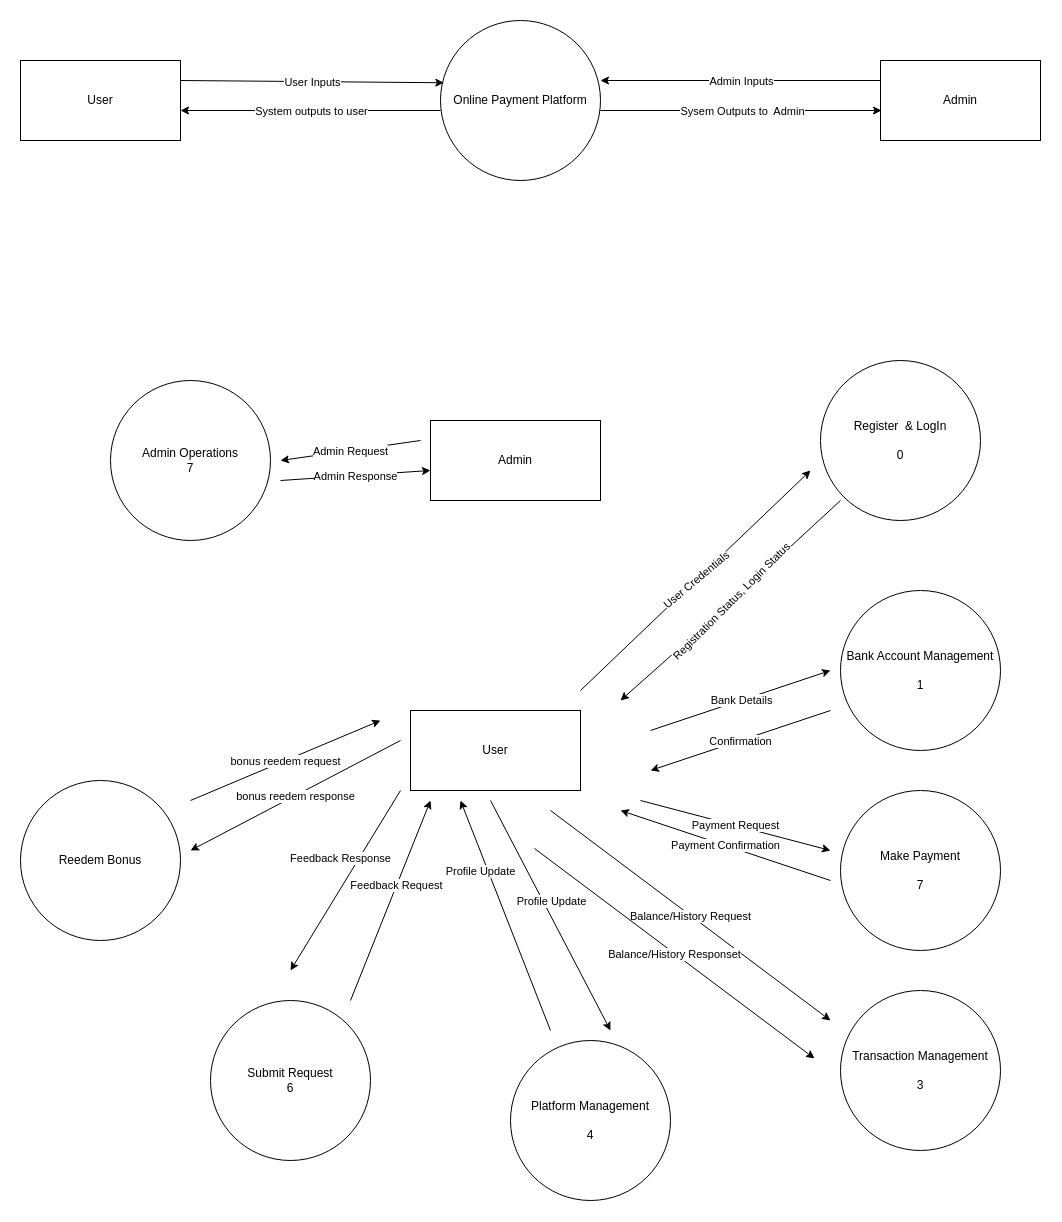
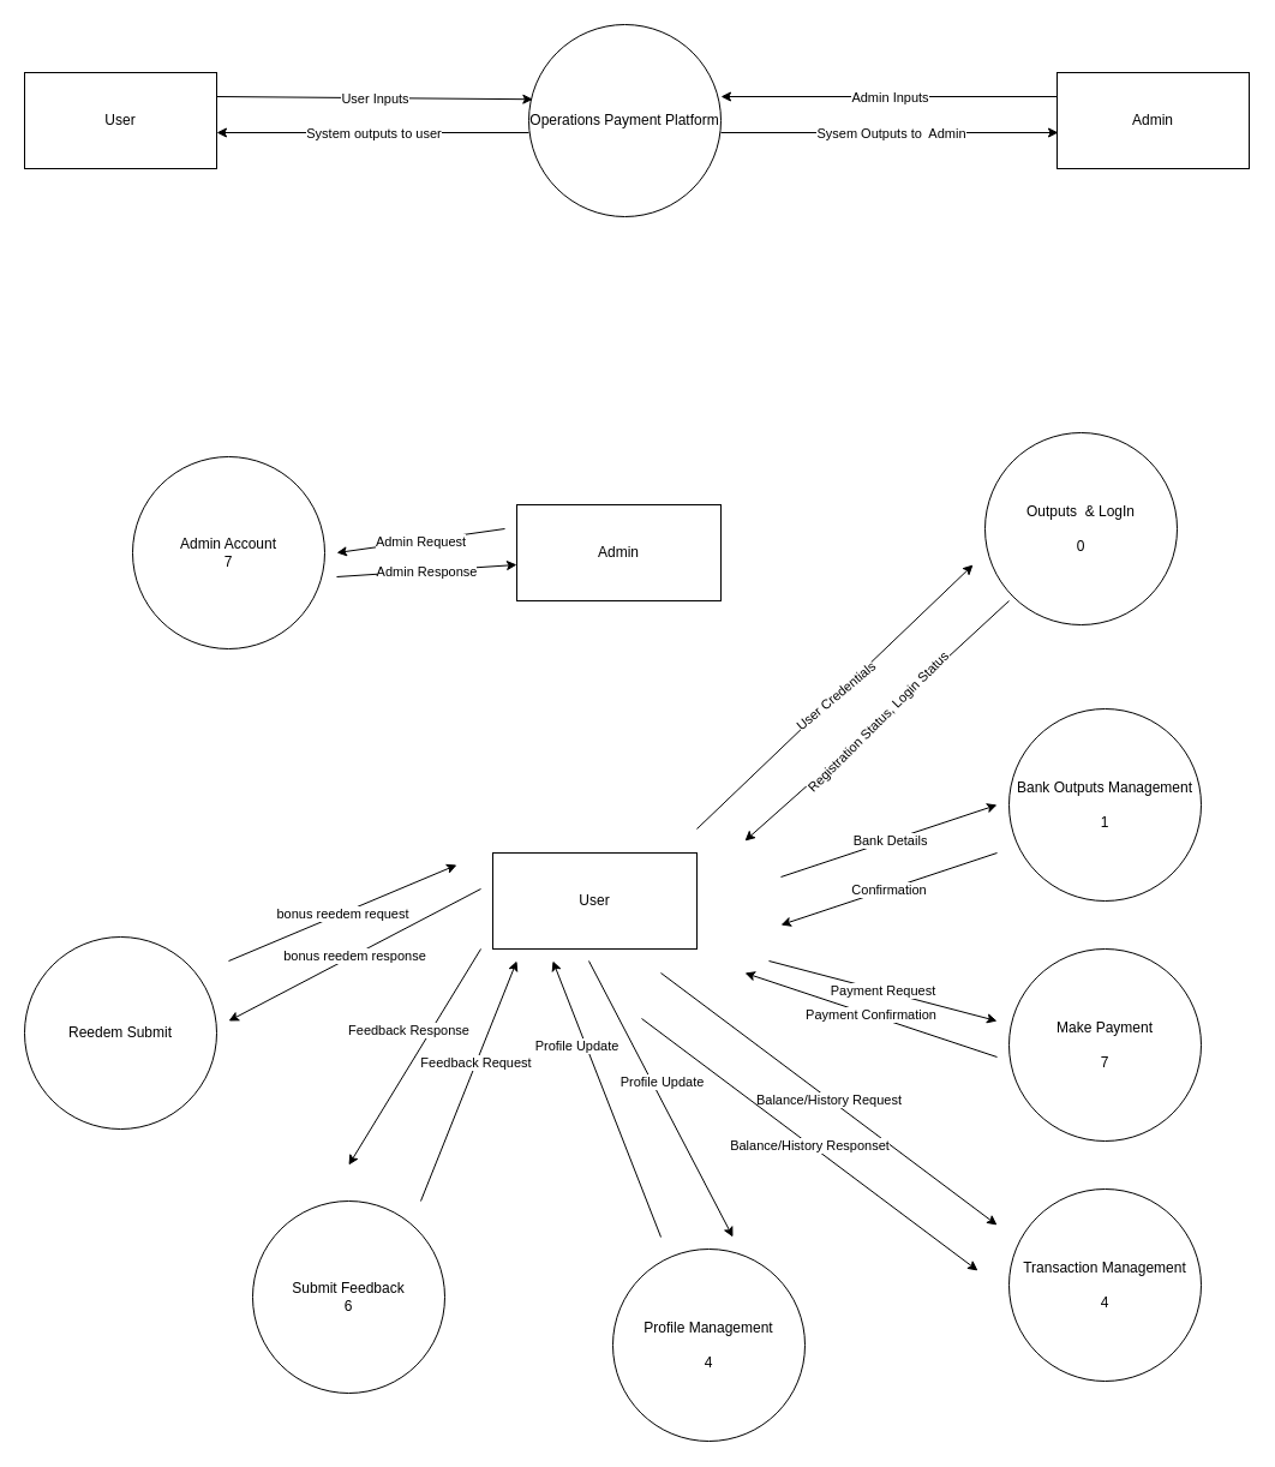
  <mxCell id="0" />
  <mxCell id="1" parent="0" />
- <mxCell id="2" value="Admin Operations&lt;br&gt;7" style="shape=ellipse;html=1;dashed=0;whiteSpace=wrap;perimeter=ellipsePerimeter;" parent="1" vertex="1"><mxGeometry x="110" y="380" width="160" height="160" as="geometry" /></mxCell>
+ <mxCell id="2" value="Admin Account&lt;br&gt;7" style="shape=ellipse;html=1;dashed=0;whiteSpace=wrap;perimeter=ellipsePerimeter;" parent="1" vertex="1"><mxGeometry x="110" y="380" width="160" height="160" as="geometry" /></mxCell>
  <mxCell id="3" value="Make Payment&lt;br&gt;&lt;br&gt;7" style="shape=ellipse;html=1;dashed=0;whiteSpace=wrap;perimeter=ellipsePerimeter;" parent="1" vertex="1"><mxGeometry x="840" y="790" width="160" height="160" as="geometry" /></mxCell>
- <mxCell id="4" value="Register&amp;nbsp; &amp;amp; LogIn&lt;br&gt;&lt;br&gt;0" style="shape=ellipse;html=1;dashed=0;whiteSpace=wrap;perimeter=ellipsePerimeter;" parent="1" vertex="1"><mxGeometry x="820" y="360" width="160" height="160" as="geometry" /></mxCell>
- <mxCell id="5" value="Bank Account Management&lt;br&gt;&lt;br&gt;1" style="shape=ellipse;html=1;dashed=0;whiteSpace=wrap;perimeter=ellipsePerimeter;" parent="1" vertex="1"><mxGeometry x="840" y="590" width="160" height="160" as="geometry" /></mxCell>
+ <mxCell id="4" value="Outputs&amp;nbsp; &amp;amp; LogIn&lt;br&gt;&lt;br&gt;0" style="shape=ellipse;html=1;dashed=0;whiteSpace=wrap;perimeter=ellipsePerimeter;" parent="1" vertex="1"><mxGeometry x="820" y="360" width="160" height="160" as="geometry" /></mxCell>
+ <mxCell id="5" value="Bank Outputs Management&lt;br&gt;&lt;br&gt;1" style="shape=ellipse;html=1;dashed=0;whiteSpace=wrap;perimeter=ellipsePerimeter;" parent="1" vertex="1"><mxGeometry x="840" y="590" width="160" height="160" as="geometry" /></mxCell>
  <mxCell id="6" value="User" style="html=1;dashed=0;whiteSpace=wrap;" parent="1" vertex="1"><mxGeometry x="410" y="710" width="170" height="80" as="geometry" /></mxCell>
  <mxCell id="7" value="Admin" style="html=1;dashed=0;whiteSpace=wrap;" parent="1" vertex="1"><mxGeometry x="430" y="420" width="170" height="80" as="geometry" /></mxCell>
  <mxCell id="8" value="" style="endArrow=classic;html=1;rounded=0;" parent="1" edge="1"><mxGeometry relative="1" as="geometry"><mxPoint x="580" y="690" as="sourcePoint" /><mxPoint x="810" y="470" as="targetPoint" /></mxGeometry></mxCell>
  <mxCell id="9" value="User Credentials" style="edgeLabel;resizable=0;html=1;align=center;verticalAlign=middle;rotation=-40;" parent="8" connectable="0" vertex="1"><mxGeometry relative="1" as="geometry" /></mxCell>
  <mxCell id="10" value="" style="endArrow=classic;html=1;rounded=0;" parent="1" edge="1"><mxGeometry relative="1" as="geometry"><mxPoint x="840" y="500" as="sourcePoint" /><mxPoint x="620" y="700" as="targetPoint" /><Array as="points"><mxPoint x="710" y="620" /></Array></mxGeometry></mxCell>
  <mxCell id="11" value="Registration Status, Login Status" style="edgeLabel;resizable=0;html=1;align=center;verticalAlign=middle;rotation=-45;" parent="10" connectable="0" vertex="1"><mxGeometry relative="1" as="geometry" /></mxCell>
  <mxCell id="12" value="" style="endArrow=classic;html=1;rounded=0;" parent="1" edge="1"><mxGeometry relative="1" as="geometry"><mxPoint x="650" y="730" as="sourcePoint" /><mxPoint x="830" y="670" as="targetPoint" /></mxGeometry></mxCell>
  <mxCell id="13" value="Bank Details" style="edgeLabel;resizable=0;html=1;align=center;verticalAlign=middle;" parent="12" connectable="0" vertex="1"><mxGeometry relative="1" as="geometry" /></mxCell>
  <mxCell id="14" value="" style="endArrow=classic;html=1;rounded=0;" parent="1" edge="1"><mxGeometry relative="1" as="geometry"><mxPoint x="830" y="710" as="sourcePoint" /><mxPoint x="650" y="770" as="targetPoint" /></mxGeometry></mxCell>
  <mxCell id="15" value="Confirmation" style="edgeLabel;resizable=0;html=1;align=center;verticalAlign=middle;" parent="14" connectable="0" vertex="1"><mxGeometry relative="1" as="geometry" /></mxCell>
  <mxCell id="16" value="" style="endArrow=classic;html=1;rounded=0;" parent="1" edge="1"><mxGeometry relative="1" as="geometry"><mxPoint x="640" y="800" as="sourcePoint" /><mxPoint x="830" y="850" as="targetPoint" /></mxGeometry></mxCell>
  <mxCell id="17" value="Payment Request" style="edgeLabel;resizable=0;html=1;align=center;verticalAlign=middle;" parent="16" connectable="0" vertex="1"><mxGeometry relative="1" as="geometry" /></mxCell>
  <mxCell id="18" value="" style="endArrow=classic;html=1;rounded=0;" parent="1" edge="1"><mxGeometry relative="1" as="geometry"><mxPoint x="830" y="880" as="sourcePoint" /><mxPoint x="620" y="810" as="targetPoint" /></mxGeometry></mxCell>
  <mxCell id="19" value="Payment Confirmation" style="edgeLabel;resizable=0;html=1;align=center;verticalAlign=middle;" parent="18" connectable="0" vertex="1"><mxGeometry relative="1" as="geometry" /></mxCell>
  <mxCell id="20" value="" style="endArrow=classic;html=1;rounded=0;" parent="1" edge="1"><mxGeometry relative="1" as="geometry"><mxPoint x="550" y="810" as="sourcePoint" /><mxPoint x="830" y="1020" as="targetPoint" /></mxGeometry></mxCell>
  <mxCell id="21" value="Balance/History Request" style="edgeLabel;resizable=0;html=1;align=center;verticalAlign=middle;" parent="20" connectable="0" vertex="1"><mxGeometry relative="1" as="geometry"><mxPoint x="-1" as="offset" /></mxGeometry></mxCell>
  <mxCell id="22" value="" style="endArrow=classic;html=1;rounded=0;" parent="1" edge="1"><mxGeometry relative="1" as="geometry"><mxPoint x="420" y="440" as="sourcePoint" /><mxPoint x="280" y="460" as="targetPoint" /></mxGeometry></mxCell>
  <mxCell id="23" value="Admin Request" style="edgeLabel;resizable=0;html=1;align=center;verticalAlign=middle;" parent="22" connectable="0" vertex="1"><mxGeometry relative="1" as="geometry" /></mxCell>
  <mxCell id="24" value="" style="endArrow=classic;html=1;rounded=0;" parent="1" edge="1"><mxGeometry relative="1" as="geometry"><mxPoint x="280" y="480" as="sourcePoint" /><mxPoint x="430" y="470" as="targetPoint" /></mxGeometry></mxCell>
  <mxCell id="25" value="Admin Response" style="edgeLabel;resizable=0;html=1;align=center;verticalAlign=middle;" parent="24" connectable="0" vertex="1"><mxGeometry relative="1" as="geometry" /></mxCell>
- <mxCell id="26" value="Platform Management&lt;br&gt;&lt;br&gt;4" style="shape=ellipse;html=1;dashed=0;whiteSpace=wrap;perimeter=ellipsePerimeter;" parent="1" vertex="1"><mxGeometry x="510" y="1040" width="160" height="160" as="geometry" /></mxCell>
+ <mxCell id="26" value="Profile Management&lt;br&gt;&lt;br&gt;4" style="shape=ellipse;html=1;dashed=0;whiteSpace=wrap;perimeter=ellipsePerimeter;" parent="1" vertex="1"><mxGeometry x="510" y="1040" width="160" height="160" as="geometry" /></mxCell>
  <mxCell id="27" value="" style="endArrow=classic;html=1;rounded=0;" parent="1" edge="1"><mxGeometry relative="1" as="geometry"><mxPoint x="490" y="800" as="sourcePoint" /><mxPoint x="610" y="1030" as="targetPoint" /></mxGeometry></mxCell>
  <mxCell id="28" value="&lt;div&gt;Profile Update&lt;/div&gt;" style="edgeLabel;resizable=0;html=1;align=center;verticalAlign=middle;" parent="27" connectable="0" vertex="1"><mxGeometry relative="1" as="geometry"><mxPoint y="-15" as="offset" /></mxGeometry></mxCell>
  <mxCell id="29" value="" style="endArrow=classic;html=1;rounded=0;" parent="1" edge="1"><mxGeometry relative="1" as="geometry"><mxPoint x="550" y="1030" as="sourcePoint" /><mxPoint x="460" y="800" as="targetPoint" /></mxGeometry></mxCell>
  <mxCell id="30" value="&lt;div&gt;Profile Update&lt;/div&gt;" style="edgeLabel;resizable=0;html=1;align=center;verticalAlign=middle;" parent="29" connectable="0" vertex="1"><mxGeometry relative="1" as="geometry"><mxPoint x="-26" y="-45" as="offset" /></mxGeometry></mxCell>
- <mxCell id="31" value="Transaction Management&lt;br&gt;&lt;br&gt;3" style="shape=ellipse;html=1;dashed=0;whiteSpace=wrap;perimeter=ellipsePerimeter;" parent="1" vertex="1"><mxGeometry x="840" y="990" width="160" height="160" as="geometry" /></mxCell>
+ <mxCell id="31" value="Transaction Management&lt;br&gt;&lt;br&gt;4" style="shape=ellipse;html=1;dashed=0;whiteSpace=wrap;perimeter=ellipsePerimeter;" parent="1" vertex="1"><mxGeometry x="840" y="990" width="160" height="160" as="geometry" /></mxCell>
  <mxCell id="32" value="" style="endArrow=classic;html=1;rounded=0;" parent="1" edge="1"><mxGeometry relative="1" as="geometry"><mxPoint x="534" y="848" as="sourcePoint" /><mxPoint x="814" y="1058" as="targetPoint" /></mxGeometry></mxCell>
  <mxCell id="33" value="Balance/History Responset" style="edgeLabel;resizable=0;html=1;align=center;verticalAlign=middle;" parent="32" connectable="0" vertex="1"><mxGeometry relative="1" as="geometry"><mxPoint x="-1" as="offset" /></mxGeometry></mxCell>
- <mxCell id="34" value="Online Payment Platform" style="shape=ellipse;html=1;dashed=0;whiteSpace=wrap;perimeter=ellipsePerimeter;" parent="1" vertex="1"><mxGeometry x="440" y="20" width="160" height="160" as="geometry" /></mxCell>
+ <mxCell id="34" value="Operations Payment Platform" style="shape=ellipse;html=1;dashed=0;whiteSpace=wrap;perimeter=ellipsePerimeter;" parent="1" vertex="1"><mxGeometry x="440" y="20" width="160" height="160" as="geometry" /></mxCell>
  <mxCell id="35" value="User" style="html=1;dashed=0;whiteSpace=wrap;" parent="1" vertex="1"><mxGeometry x="20" y="60" width="160" height="80" as="geometry" /></mxCell>
  <mxCell id="36" value="Admin" style="html=1;dashed=0;whiteSpace=wrap;" parent="1" vertex="1"><mxGeometry x="880" y="60" width="160" height="80" as="geometry" /></mxCell>
  <mxCell id="37" value="" style="endArrow=classic;html=1;rounded=0;entryX=0.021;entryY=0.389;entryDx=0;entryDy=0;entryPerimeter=0;exitX=1;exitY=0.25;exitDx=0;exitDy=0;" parent="1" source="35" target="34" edge="1"><mxGeometry relative="1" as="geometry"><mxPoint x="160" y="80" as="sourcePoint" /><mxPoint x="260" y="80" as="targetPoint" /></mxGeometry></mxCell>
  <mxCell id="38" value="User Inputs" style="edgeLabel;resizable=0;html=1;align=center;verticalAlign=middle;" parent="37" connectable="0" vertex="1"><mxGeometry relative="1" as="geometry" /></mxCell>
  <mxCell id="39" value="" style="endArrow=classic;html=1;rounded=0;" parent="1" edge="1"><mxGeometry relative="1" as="geometry"><mxPoint x="440" y="110" as="sourcePoint" /><mxPoint x="180" y="110" as="targetPoint" /></mxGeometry></mxCell>
  <mxCell id="40" value="System outputs to user" style="edgeLabel;resizable=0;html=1;align=center;verticalAlign=middle;" parent="39" connectable="0" vertex="1"><mxGeometry relative="1" as="geometry" /></mxCell>
  <mxCell id="41" value="" style="endArrow=classic;html=1;rounded=0;entryX=0.004;entryY=0.417;entryDx=0;entryDy=0;entryPerimeter=0;" parent="1" edge="1"><mxGeometry relative="1" as="geometry"><mxPoint x="600" y="110" as="sourcePoint" /><mxPoint x="881" y="110" as="targetPoint" /></mxGeometry></mxCell>
  <mxCell id="42" value="Sysem Outputs to&amp;nbsp; Admin" style="edgeLabel;resizable=0;html=1;align=center;verticalAlign=middle;" parent="41" connectable="0" vertex="1"><mxGeometry relative="1" as="geometry" /></mxCell>
  <mxCell id="43" value="" style="endArrow=classic;html=1;rounded=0;entryX=1;entryY=0.375;entryDx=0;entryDy=0;entryPerimeter=0;" parent="1" target="34" edge="1"><mxGeometry relative="1" as="geometry"><mxPoint x="880" y="80" as="sourcePoint" /><mxPoint x="600" y="80" as="targetPoint" /></mxGeometry></mxCell>
  <mxCell id="44" value="Admin Inputs" style="edgeLabel;resizable=0;html=1;align=center;verticalAlign=middle;" parent="43" connectable="0" vertex="1"><mxGeometry relative="1" as="geometry" /></mxCell>
- <mxCell id="45" value="Submit Request&lt;br&gt;6" style="shape=ellipse;html=1;dashed=0;whiteSpace=wrap;perimeter=ellipsePerimeter;" parent="1" vertex="1"><mxGeometry x="210" y="1000" width="160" height="160" as="geometry" /></mxCell>
+ <mxCell id="45" value="Submit Feedback&lt;br&gt;6" style="shape=ellipse;html=1;dashed=0;whiteSpace=wrap;perimeter=ellipsePerimeter;" parent="1" vertex="1"><mxGeometry x="210" y="1000" width="160" height="160" as="geometry" /></mxCell>
  <mxCell id="46" value="" style="endArrow=classic;html=1;rounded=0;" parent="1" edge="1"><mxGeometry relative="1" as="geometry"><mxPoint x="350" y="1000" as="sourcePoint" /><mxPoint x="430" y="800" as="targetPoint" /></mxGeometry></mxCell>
  <mxCell id="47" value="&lt;div&gt;Feedback Request&lt;/div&gt;" style="edgeLabel;resizable=0;html=1;align=center;verticalAlign=middle;" parent="46" connectable="0" vertex="1"><mxGeometry relative="1" as="geometry"><mxPoint x="5" y="-15" as="offset" /></mxGeometry></mxCell>
  <mxCell id="48" value="" style="endArrow=classic;html=1;rounded=0;" parent="1" edge="1"><mxGeometry relative="1" as="geometry"><mxPoint x="400" y="790" as="sourcePoint" /><mxPoint x="290" y="970" as="targetPoint" /></mxGeometry></mxCell>
  <mxCell id="49" value="&lt;div&gt;Feedback Response&lt;/div&gt;" style="edgeLabel;resizable=0;html=1;align=center;verticalAlign=middle;" parent="48" connectable="0" vertex="1"><mxGeometry relative="1" as="geometry"><mxPoint x="-6" y="-22" as="offset" /></mxGeometry></mxCell>
- <mxCell id="50" value="Reedem Bonus" style="shape=ellipse;html=1;dashed=0;whiteSpace=wrap;perimeter=ellipsePerimeter;" parent="1" vertex="1"><mxGeometry x="20" y="780" width="160" height="160" as="geometry" /></mxCell>
+ <mxCell id="50" value="Reedem Submit" style="shape=ellipse;html=1;dashed=0;whiteSpace=wrap;perimeter=ellipsePerimeter;" parent="1" vertex="1"><mxGeometry x="20" y="780" width="160" height="160" as="geometry" /></mxCell>
  <mxCell id="51" value="" style="endArrow=classic;html=1;rounded=0;" parent="1" edge="1"><mxGeometry relative="1" as="geometry"><mxPoint x="400" y="740" as="sourcePoint" /><mxPoint x="190" y="850" as="targetPoint" /></mxGeometry></mxCell>
  <mxCell id="52" value="bonus reedem response" style="edgeLabel;resizable=0;html=1;align=center;verticalAlign=middle;" parent="51" connectable="0" vertex="1"><mxGeometry relative="1" as="geometry" /></mxCell>
  <mxCell id="53" value="" style="endArrow=classic;html=1;rounded=0;" parent="1" edge="1"><mxGeometry relative="1" as="geometry"><mxPoint x="190" y="800" as="sourcePoint" /><mxPoint x="380" y="720" as="targetPoint" /></mxGeometry></mxCell>
  <mxCell id="54" value="bonus reedem request" style="edgeLabel;resizable=0;html=1;align=center;verticalAlign=middle;" parent="53" connectable="0" vertex="1"><mxGeometry relative="1" as="geometry" /></mxCell>
